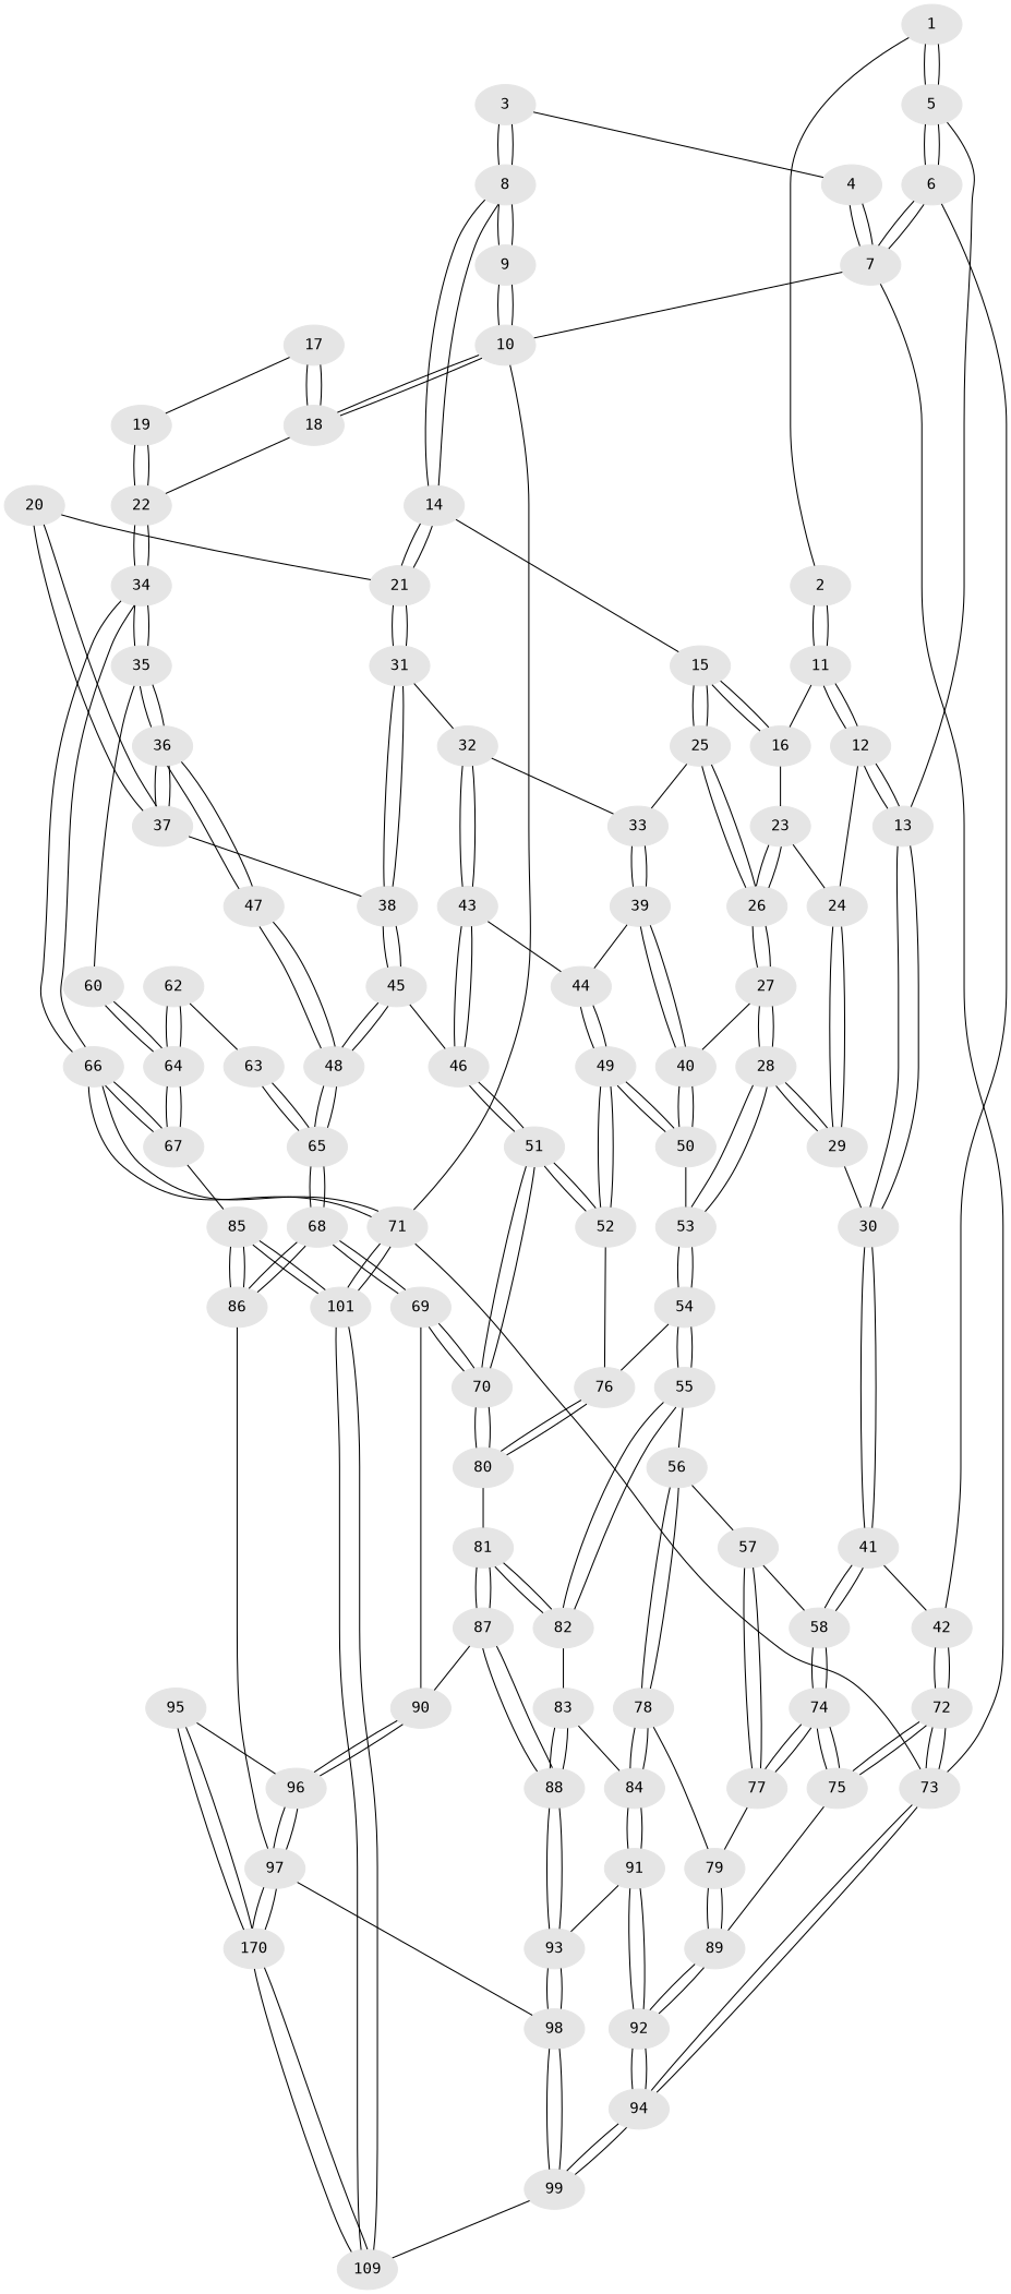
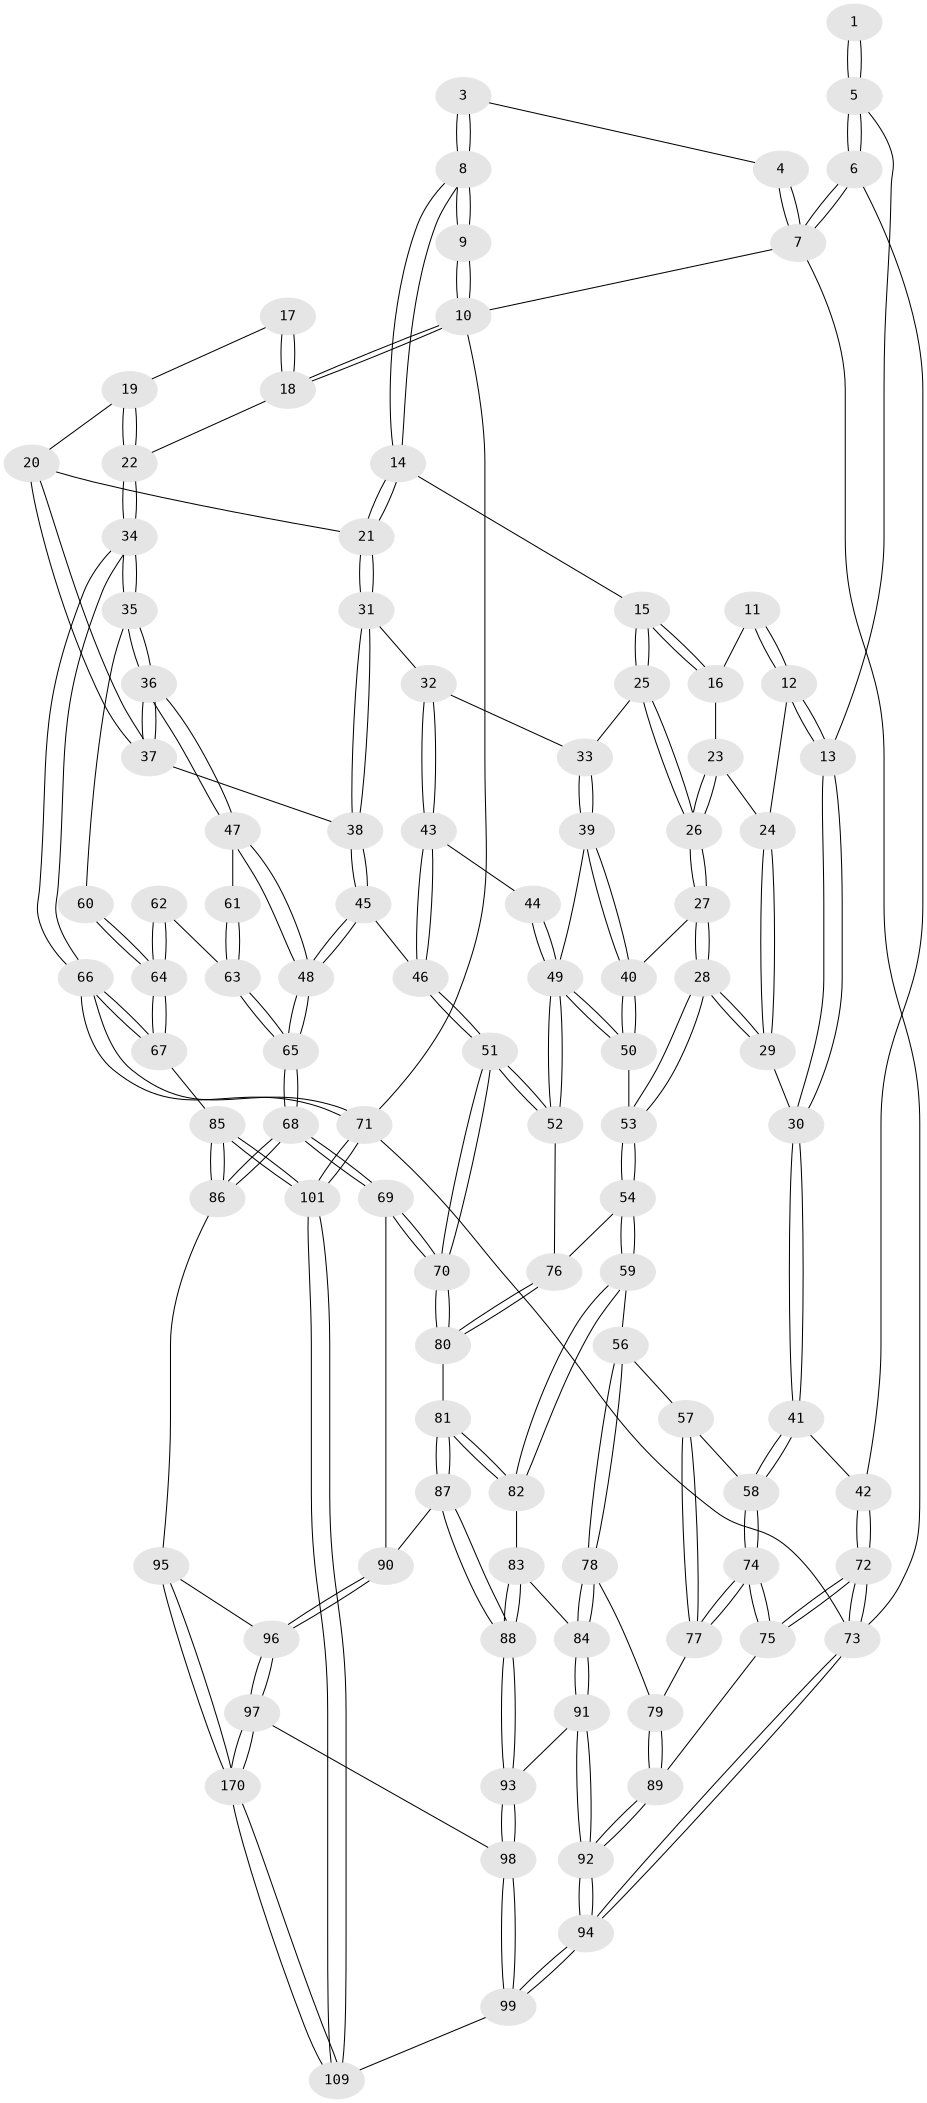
  graph {
    fontname="DejaVu Sans Mono"
    node [color=gray90 fontname="DejaVu Sans Mono" style=filled]
    edge [fontname="DejaVu Sans Mono"]
    1
-   2
    5
    11
    6
    13
    3
    4
    8
    12
    16
    7
    9
    14
    10
    73
    42
    30
    72
    18
    71
    94
    15
    21
    22
    101
    24
    23
    29
    41
    25
    31
    26
    33
    17
    19
    20
    34
    37
    38
    32
    35
    66
    27
    39
    28
    40
    53
    50
    54
    58
    43
    45
    44
    46
    36
    60
    67
    47
    64
    48
+   61
    49
    74
    75
    51
    52
    65
    70
    63
    68
    76
    80
-   55
+   55 [label=59]
    56
    82
    57
    78
    83
    77
    79
    84
    62
    85
    69
    86
    90
    95
    96
    81
    n91 [label=109]
    89
    99
    92
    91
    87
    88
    93
    n99 [label=170]
    98
    97
-   1 -- 2
    1 -- 5
    1 -- 5
-   2 -- 11
-   2 -- 11
    5 -- 6
    5 -- 6
    5 -- 13
    11 -- 12
    11 -- 12
    11 -- 16
    6 -- 7
    6 -- 7
    6 -- 42
    13 -- 30
    13 -- 30
    3 -- 4
    3 -- 8
    3 -- 8
    4 -- 7
    4 -- 7
    8 -- 9
    8 -- 9
    8 -- 14
    8 -- 14
    12 -- 13
    12 -- 13
    12 -- 24
    16 -- 23
    7 -- 10
    7 -- 73
    9 -- 10
    9 -- 10
    14 -- 15
    14 -- 21
    14 -- 21
    10 -- 18
    10 -- 18
    10 -- 71
    73 -- 94
    73 -- 94
    42 -- 72
    42 -- 72
    30 -- 41
    30 -- 41
    72 -- 73
    72 -- 73
    72 -- 75
    72 -- 75
    18 -- 22
    71 -- 73
    71 -- 101
    71 -- 101
    94 -- 99
    94 -- 99
    15 -- 16
    15 -- 16
    15 -- 25
    15 -- 25
    21 -- 31
    21 -- 31
    22 -- 34
    22 -- 34
    101 -- n91
    101 -- n91
    24 -- 29
    24 -- 29
    23 -- 24
    23 -- 26
    23 -- 26
    29 -- 30
    41 -- 42
    41 -- 58
    41 -- 58
    25 -- 26
    25 -- 26
    25 -- 33
    31 -- 38
    31 -- 38
    31 -- 32
    26 -- 27
    26 -- 27
    33 -- 39
    33 -- 39
    17 -- 18
    17 -- 18
    17 -- 19
    19 -- 22
    19 -- 22
+   19 -- 20
    20 -- 21
    20 -- 37
    20 -- 37
    34 -- 35
    34 -- 35
    34 -- 66
    34 -- 66
    37 -- 38
    38 -- 45
    38 -- 45
    32 -- 33
    32 -- 43
    32 -- 43
    35 -- 36
    35 -- 36
    35 -- 60
    66 -- 71
    66 -- 71
    66 -- 67
    66 -- 67
    27 -- 28
    27 -- 28
    27 -- 40
    39 -- 40
    39 -- 40
-   39 -- 44
+   39 -- 49
    28 -- 29
    28 -- 29
    28 -- 53
    28 -- 53
    40 -- 50
    40 -- 50
    53 -- 54
    53 -- 54
    50 -- 53
    54 -- 76
    54 -- 55
    54 -- 55
    58 -- 74
    58 -- 74
    43 -- 44
    43 -- 46
    43 -- 46
    45 -- 46
    45 -- 48
    45 -- 48
    44 -- 49
    44 -- 49
    46 -- 51
    46 -- 51
    36 -- 37
    36 -- 37
    36 -- 47
    36 -- 47
    60 -- 64
    60 -- 64
    67 -- 85
    47 -- 48
    47 -- 48
+   47 -- 61
    64 -- 67
    64 -- 67
    48 -- 65
    48 -- 65
+   61 -- 63
+   61 -- 63
    49 -- 50
    49 -- 50
    49 -- 52
    49 -- 52
    74 -- 75
    74 -- 75
    74 -- 77
    74 -- 77
    75 -- 89
    51 -- 52
    51 -- 52
    51 -- 70
    51 -- 70
    52 -- 76
    65 -- 68
    65 -- 68
    70 -- 80
    70 -- 80
    63 -- 65
    63 -- 65
    68 -- 69
    68 -- 69
    68 -- 86
    68 -- 86
    76 -- 80
    76 -- 80
    80 -- 81
    55 -- 56
    55 -- 82
    55 -- 82
    56 -- 57
    56 -- 78
    56 -- 78
    82 -- 83
    57 -- 58
    57 -- 77
    57 -- 77
    78 -- 79
    78 -- 84
    78 -- 84
    83 -- 84
    83 -- 88
    83 -- 88
    77 -- 79
    79 -- 89
    79 -- 89
    84 -- 91
    84 -- 91
    62 -- 64
    62 -- 64
    62 -- 63
    85 -- 101
    85 -- 101
    85 -- 86
    85 -- 86
    69 -- 70
    69 -- 70
    69 -- 90
-   86 -- 97
+   86 -- 95
    90 -- 96
    90 -- 96
    95 -- 96
    95 -- n99
    95 -- n99
    96 -- 97
    96 -- 97
    81 -- 82
    81 -- 82
    81 -- 87
    81 -- 87
    89 -- 92
    89 -- 92
    99 -- n91
    92 -- 94
    92 -- 94
    91 -- 92
    91 -- 92
    91 -- 93
    87 -- 90
    87 -- 88
    87 -- 88
    88 -- 93
    88 -- 93
    93 -- 98
    93 -- 98
    n99 -- n91
    n99 -- n91
    98 -- 99
    98 -- 99
    97 -- n99
    97 -- n99
    97 -- 98
  }
